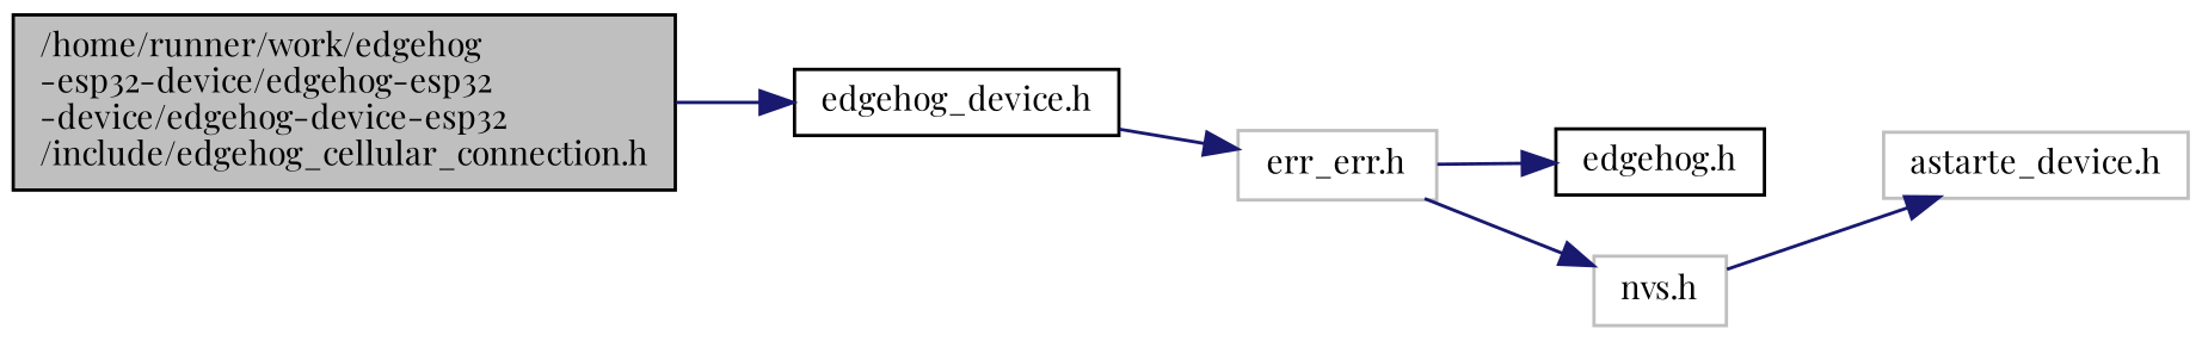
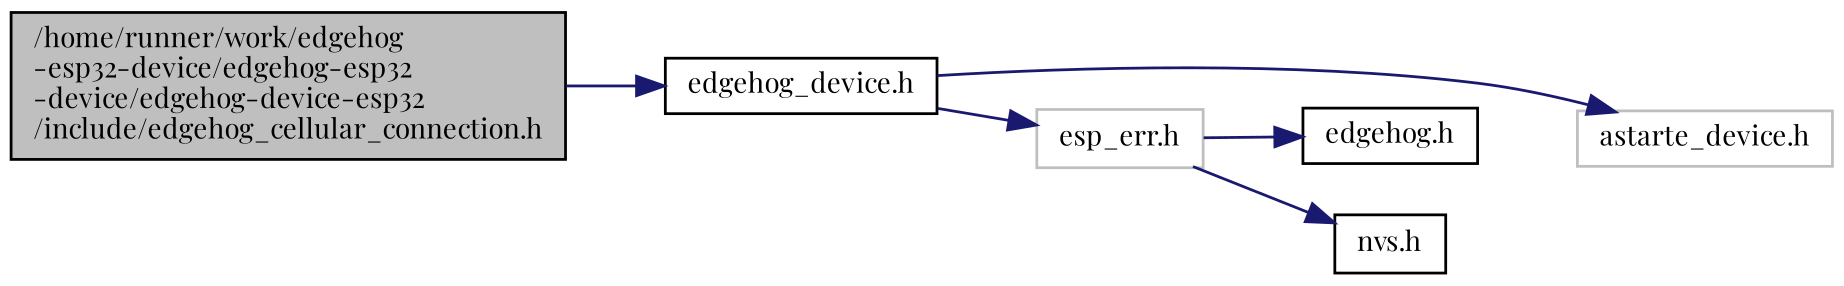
  digraph {
    fontname="Playfair Display"
    rankdir=LR
    node [color=black fillcolor=white fontname="Playfair Display" fontsize=10 shape=record style=filled]
    edge [color=midnightblue fontname="Playfair Display" fontsize=10 labelfontname=Helvetica labelfontsize=10 style=solid]
    n1 [fillcolor=grey75 fontcolor=black height=0.2 label="/home/runner/work/edgehog\l-esp32-device/edgehog-esp32\l-device/edgehog-device-esp32\l/include/edgehog_cellular_connection.h" width=0.4]
    n2 [height=0.2 label="edgehog_device.h" width=0.4]
    n3 [color=grey75 height=0.2 label="astarte_device.h" width=0.4]
-   n4 [color=grey75 height=0.2 label="err_err.h" width=0.4]
+   n4 [color=grey75 height=0.2 label="esp_err.h" width=0.4]
    n5 [height=0.2 label="edgehog.h" width=0.4]
-   n6 [color=grey75 height=0.2 label="nvs.h" width=0.4]
+   n6 [height=0.2 label="nvs.h" width=0.4]
    n1 -> n2
-   n6 -> n3
+   n2 -> n3
    n2 -> n4
    n4 -> n5
    n4 -> n6
  }
